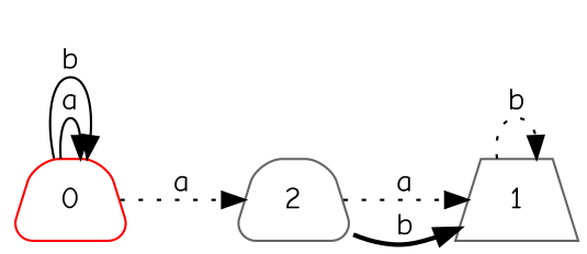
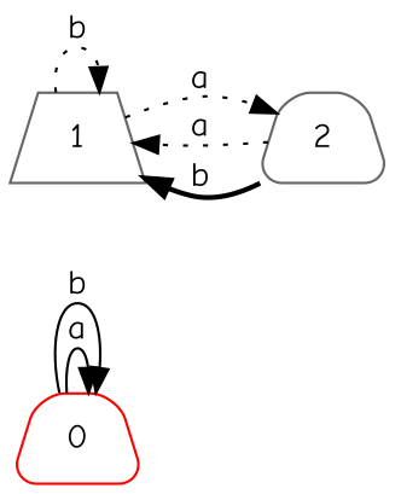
  digraph {
    fontname="Comic Neue"
    rankdir=LR
    node [color=gray40 fillcolor=white fontname="Comic Neue" shape=trapezium style="rounded,filled"]
    edge [fontname="Comic Neue" style=dotted]
    n1 [color=red label=0]
    n2 [label=1 style=filled]
    n3 [label=2]
    n1 -> n1 [label=a style=solid]
    n1 -> n1 [label=b style=solid]
    n2 -> n2 [label=b]
-   n1 -> n3 [label=a]
+   n2 -> n3 [label=a]
    n3 -> n2 [label=a]
    n3 -> n2 [label=b style=bold]
  }
